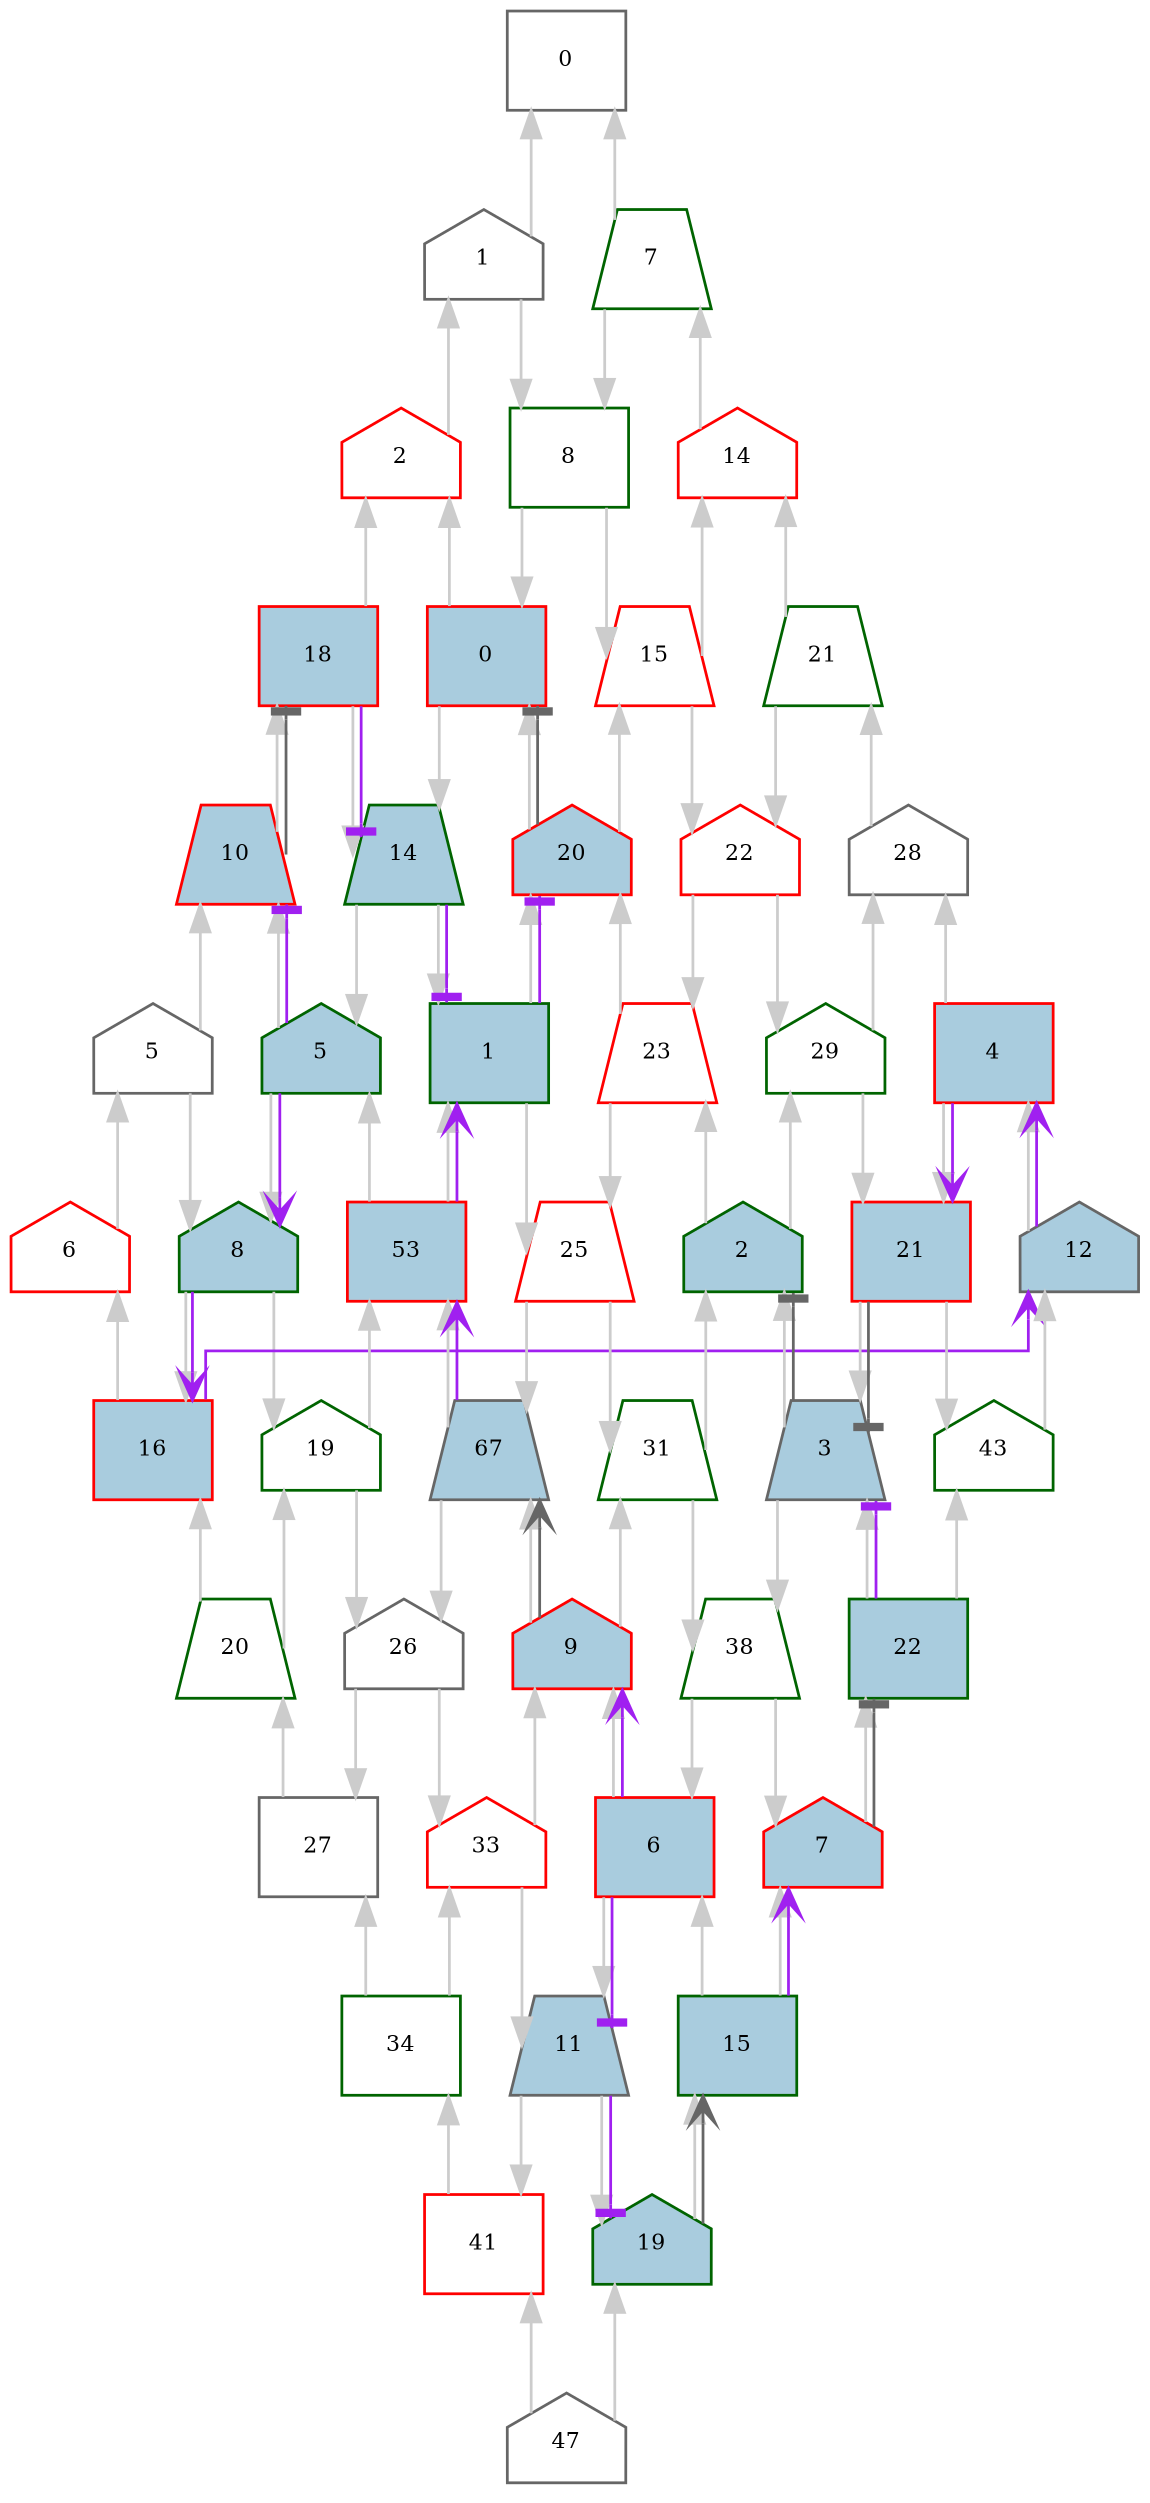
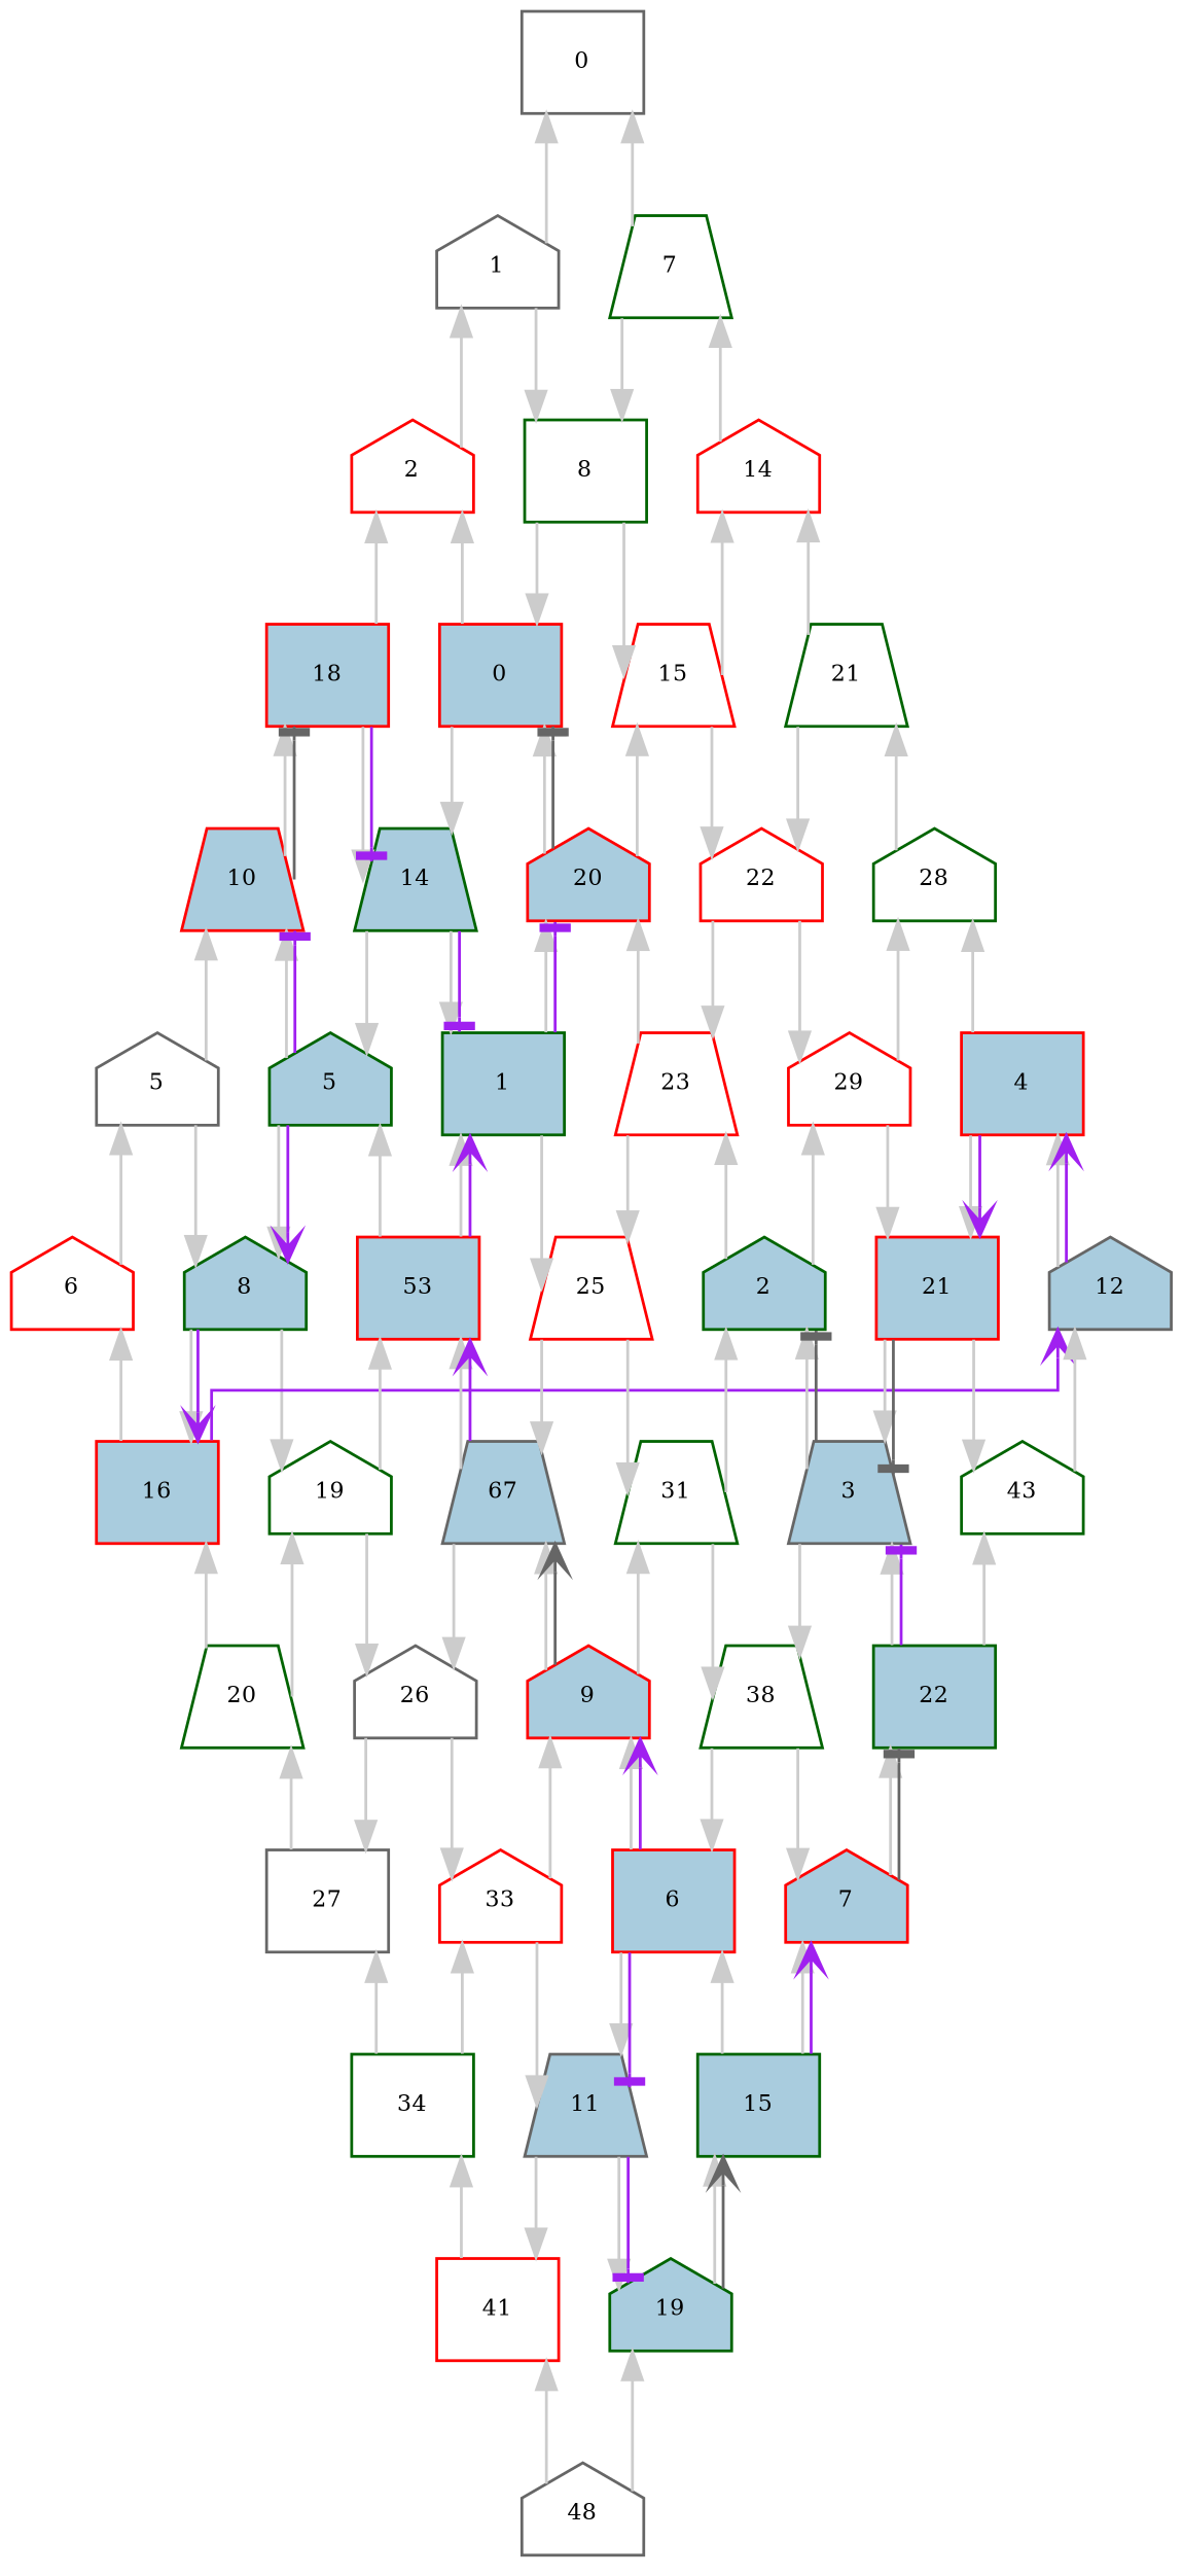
  digraph {
    rank=same
    rankdir=TB
    splines=ortho
    node [color=red fillcolor="#ffffff" fixedsize=true fontsize=8 shape=house style=filled]
    edge [constraint=false style=vis]
    0 [color=gray40 shape=box width=0.6]
    1 [color=gray40 width=0.6]
    7 [color=darkgreen shape=trapezium width=0.6]
    2 [width=0.6]
    8 [color=darkgreen shape=box width=0.6]
    14 [width=0.6]
    n7 [fillcolor="#a9ccde" label=18 shape=box width=0.6]
    n8 [fillcolor="#a9ccde" label=0 shape=box width=0.6]
    15 [shape=trapezium width=0.6]
    n10 [fillcolor="#a9ccde" label=10 shape=trapezium width=0.6]
    n11 [color=darkgreen fillcolor="#a9ccde" label=14 shape=trapezium width=0.6]
    n12 [fillcolor="#a9ccde" label=20 width=0.6]
    5 [color=gray40 width=0.6]
    n14 [color=darkgreen fillcolor="#a9ccde" label=5 width=0.6]
    n15 [color=darkgreen fillcolor="#a9ccde" label=1 shape=box width=0.6]
    6 [width=0.6]
    n17 [color=darkgreen fillcolor="#a9ccde" label=8 width=0.6]
    n18 [fillcolor="#a9ccde" label=53 shape=box width=0.6]
    n19 [fillcolor="#a9ccde" label=16 shape=box width=0.6]
    19 [color=darkgreen width=0.6]
    20 [color=darkgreen shape=trapezium width=0.6]
    n22 [color=gray40 fillcolor="#a9ccde" label=12 width=0.6]
    21 [color=darkgreen shape=trapezium width=0.6]
    22 [width=0.6]
    23 [shape=trapezium width=0.6]
    n26 [label=25 shape=trapezium width=0.6]
    n27 [color=gray40 fillcolor="#a9ccde" label=67 shape=trapezium width=0.6]
    26 [color=gray40 width=0.6]
    27 [color=gray40 shape=box width=0.6]
    n30 [fillcolor="#a9ccde" label=4 shape=box width=0.6]
    43 [color=darkgreen width=0.6]
-   28 [color=gray40 width=0.6]
-   29 [color=darkgreen width=0.6]
+   28 [color=darkgreen width=0.6]
+   29 [width=0.6]
    n34 [color=darkgreen fillcolor="#a9ccde" label=2 width=0.6]
    31 [color=darkgreen shape=trapezium width=0.6]
    n36 [fillcolor="#a9ccde" label=9 width=0.6]
    33 [width=0.6]
    34 [color=darkgreen shape=box width=0.6]
    n39 [fillcolor="#a9ccde" label=21 shape=box width=0.6]
    n40 [color=gray40 fillcolor="#a9ccde" label=3 shape=trapezium width=0.6]
    38 [color=darkgreen shape=trapezium width=0.6]
    n42 [fillcolor="#a9ccde" label=6 shape=box width=0.6]
    n43 [color=gray40 fillcolor="#a9ccde" label=11 shape=trapezium width=0.6]
    41 [shape=box width=0.6]
    n45 [color=darkgreen fillcolor="#a9ccde" label=22 shape=box width=0.6]
    n46 [fillcolor="#a9ccde" label=7 width=0.6]
    n47 [color=darkgreen fillcolor="#a9ccde" label=15 shape=box width=0.6]
    n48 [color=darkgreen fillcolor="#a9ccde" label=19 width=0.6]
-   48 [color=gray40 width=0.6 label=47]
+   48 [color=gray40 width=0.6]
    0 -> 1 [constraint=true style=invis]
    0 -> 7 [constraint=true style=invis]
    1 -> 0 [color="#cccccc"]
    1 -> 2 [constraint=true style=invis]
    1 -> 8 [color="#cccccc"]
    1 -> 8 [constraint=true style=invis]
    7 -> 0 [color="#cccccc"]
    7 -> 8 [color="#cccccc"]
    7 -> 8 [constraint=true style=invis]
    7 -> 14 [constraint=true style=invis]
    2 -> 1 [color="#cccccc"]
    2 -> n7 [constraint=true style=invis]
    2 -> n8 [constraint=true style=invis]
    8 -> n8 [color="#cccccc"]
    8 -> n8 [constraint=true style=invis]
    8 -> 15 [color="#cccccc"]
    8 -> 15 [constraint=true style=invis]
    14 -> 7 [color="#cccccc"]
    14 -> 15 [constraint=true style=invis]
    14 -> 21 [constraint=true style=invis]
    n7 -> 2 [color="#cccccc"]
    n7 -> n10 [constraint=true style=invis]
    n7 -> n11 [color="#cccccc"]
    n7 -> n11 [arrowhead=tee color=purple]
    n7 -> n11 [constraint=true style=invis]
    n8 -> 2 [color="#cccccc"]
    n8 -> n11 [color="#cccccc"]
    n8 -> n11 [constraint=true style=invis]
    n8 -> n12 [constraint=true style=invis]
    15 -> 14 [color="#cccccc"]
    15 -> n12 [constraint=true style=invis]
    15 -> 22 [color="#cccccc"]
    15 -> 22 [constraint=true style=invis]
    n10 -> n7 [color="#cccccc"]
    n10 -> n7 [arrowhead=tee color=gray40]
    n10 -> 5 [constraint=true style=invis]
    n10 -> n14 [constraint=true style=invis]
    n11 -> n14 [color="#cccccc"]
    n11 -> n14 [constraint=true style=invis]
    n11 -> n15 [color="#cccccc"]
    n11 -> n15 [arrowhead=tee color=purple]
    n11 -> n15 [constraint=true style=invis]
    n12 -> n8 [color="#cccccc"]
    n12 -> n8 [arrowhead=tee color=gray40]
    n12 -> 15 [color="#cccccc"]
    n12 -> n15 [constraint=true style=invis]
    n12 -> 23 [constraint=true style=invis]
    5 -> n10 [color="#cccccc"]
    5 -> 6 [constraint=true style=invis]
    5 -> n17 [color="#cccccc"]
    5 -> n17 [constraint=true style=invis]
    n14 -> n10 [color="#cccccc"]
    n14 -> n10 [arrowhead=tee color=purple]
    n14 -> n17 [color="#cccccc"]
    n14 -> n17 [arrowhead=vee color=purple]
    n14 -> n17 [constraint=true style=invis]
    n14 -> n18 [constraint=true style=invis]
    n15 -> n12 [color="#cccccc"]
    n15 -> n12 [arrowhead=tee color=purple]
    n15 -> n18 [constraint=true style=invis]
    n15 -> n26 [color="#cccccc"]
    n15 -> n26 [constraint=true style=invis]
    6 -> 5 [color="#cccccc"]
    6 -> n19 [constraint=true style=invis]
    n17 -> n19 [color="#cccccc"]
    n17 -> n19 [arrowhead=vee color=purple]
    n17 -> n19 [constraint=true style=invis]
    n17 -> 19 [color="#cccccc"]
    n17 -> 19 [constraint=true style=invis]
    n18 -> n14 [color="#cccccc"]
    n18 -> n15 [color="#cccccc"]
    n18 -> n15 [arrowhead=vee color=purple]
    n18 -> 19 [constraint=true style=invis]
    n18 -> n27 [constraint=true style=invis]
    n19 -> 6 [color="#cccccc"]
    n19 -> 20 [constraint=true style=invis]
    n19 -> n22 [arrowhead=vee color=purple]
    19 -> n18 [color="#cccccc"]
    19 -> 20 [constraint=true style=invis]
    19 -> 26 [color="#cccccc"]
    19 -> 26 [constraint=true style=invis]
    20 -> n19 [color="#cccccc"]
    20 -> 19 [color="#cccccc"]
    20 -> 27 [constraint=true style=invis]
    n22 -> n30 [color="#cccccc"]
    n22 -> n30 [arrowhead=vee color=purple]
    n22 -> 43 [constraint=true style=invis]
    21 -> 14 [color="#cccccc"]
    21 -> 22 [color="#cccccc"]
    21 -> 22 [constraint=true style=invis]
    21 -> 28 [constraint=true style=invis]
    22 -> 23 [color="#cccccc"]
    22 -> 23 [constraint=true style=invis]
    22 -> 29 [color="#cccccc"]
    22 -> 29 [constraint=true style=invis]
    23 -> n12 [color="#cccccc"]
    23 -> n26 [color="#cccccc"]
    23 -> n26 [constraint=true style=invis]
    23 -> n34 [constraint=true style=invis]
    n26 -> n27 [color="#cccccc"]
    n26 -> n27 [constraint=true style=invis]
    n26 -> 31 [color="#cccccc"]
    n26 -> 31 [constraint=true style=invis]
    n27 -> n18 [color="#cccccc"]
    n27 -> n18 [arrowhead=vee color=purple]
    n27 -> 26 [color="#cccccc"]
    n27 -> 26 [constraint=true style=invis]
    n27 -> n36 [constraint=true style=invis]
    26 -> 27 [color="#cccccc"]
    26 -> 27 [constraint=true style=invis]
    26 -> 33 [color="#cccccc"]
    26 -> 33 [constraint=true style=invis]
    27 -> 20 [color="#cccccc"]
    27 -> 34 [constraint=true style=invis]
    n30 -> n22 [constraint=true style=invis]
    n30 -> 28 [color="#cccccc"]
    n30 -> n39 [color="#cccccc"]
    n30 -> n39 [arrowhead=vee color=purple]
    n30 -> n39 [constraint=true style=invis]
    43 -> n22 [color="#cccccc"]
    43 -> n45 [constraint=true style=invis]
    28 -> 21 [color="#cccccc"]
    28 -> n30 [constraint=true style=invis]
    28 -> 29 [constraint=true style=invis]
    29 -> 28 [color="#cccccc"]
    29 -> n34 [constraint=true style=invis]
    29 -> n39 [color="#cccccc"]
    29 -> n39 [constraint=true style=invis]
    n34 -> 23 [color="#cccccc"]
    n34 -> 29 [color="#cccccc"]
    n34 -> 31 [constraint=true style=invis]
    n34 -> n40 [constraint=true style=invis]
    31 -> n34 [color="#cccccc"]
    31 -> n36 [constraint=true style=invis]
    31 -> 38 [color="#cccccc"]
    31 -> 38 [constraint=true style=invis]
    n36 -> n27 [color="#cccccc"]
    n36 -> n27 [arrowhead=vee color=gray40]
    n36 -> 31 [color="#cccccc"]
    n36 -> 33 [constraint=true style=invis]
    n36 -> n42 [constraint=true style=invis]
    33 -> n36 [color="#cccccc"]
    33 -> 34 [constraint=true style=invis]
    33 -> n43 [color="#cccccc"]
    33 -> n43 [constraint=true style=invis]
    34 -> 27 [color="#cccccc"]
    34 -> 33 [color="#cccccc"]
    34 -> 41 [constraint=true style=invis]
    n39 -> 43 [color="#cccccc"]
    n39 -> 43 [constraint=true style=invis]
    n39 -> n40 [color="#cccccc"]
    n39 -> n40 [arrowhead=tee color=gray40]
    n39 -> n40 [constraint=true style=invis]
    n40 -> n34 [color="#cccccc"]
    n40 -> n34 [arrowhead=tee color=gray40]
    n40 -> 38 [color="#cccccc"]
    n40 -> 38 [constraint=true style=invis]
    n40 -> n45 [constraint=true style=invis]
    38 -> n42 [color="#cccccc"]
    38 -> n42 [constraint=true style=invis]
    38 -> n46 [color="#cccccc"]
    38 -> n46 [constraint=true style=invis]
    n42 -> n36 [color="#cccccc"]
    n42 -> n36 [arrowhead=vee color=purple]
    n42 -> n43 [color="#cccccc"]
    n42 -> n43 [arrowhead=tee color=purple]
    n42 -> n43 [constraint=true style=invis]
    n42 -> n47 [constraint=true style=invis]
    n43 -> 41 [color="#cccccc"]
    n43 -> 41 [constraint=true style=invis]
    n43 -> n48 [color="#cccccc"]
    n43 -> n48 [arrowhead=tee color=purple]
    n43 -> n48 [constraint=true style=invis]
    41 -> 34 [color="#cccccc"]
    41 -> 48 [constraint=true style=invis]
    n45 -> 43 [color="#cccccc"]
    n45 -> n40 [color="#cccccc"]
    n45 -> n40 [arrowhead=tee color=purple]
    n45 -> n46 [constraint=true style=invis]
    n46 -> n45 [color="#cccccc"]
    n46 -> n45 [arrowhead=tee color=gray40]
    n46 -> n47 [constraint=true style=invis]
    n47 -> n42 [color="#cccccc"]
    n47 -> n46 [color="#cccccc"]
    n47 -> n46 [arrowhead=vee color=purple]
    n47 -> n48 [constraint=true style=invis]
    n48 -> n47 [color="#cccccc"]
    n48 -> n47 [arrowhead=vee color=gray40]
    n48 -> 48 [constraint=true style=invis]
    48 -> 41 [color="#cccccc"]
    48 -> n48 [color="#cccccc"]
  }
